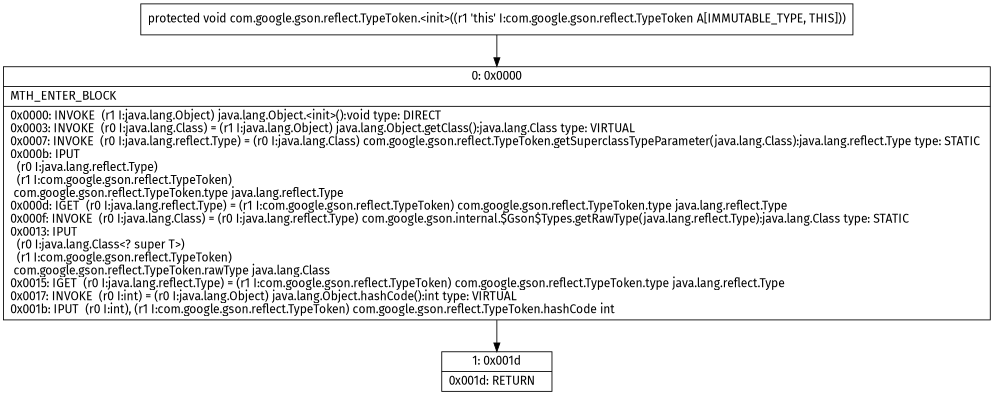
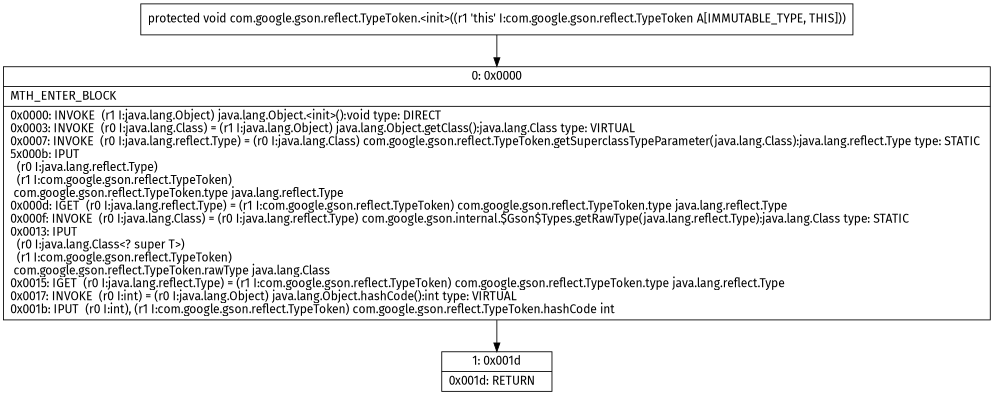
  digraph {
    fontname="Fira Sans"
    node [shape=record fontname="Fira Sans"]
    edge [fontname="Fira Sans"]
-   n1 [label="{0\:\ 0x0000|MTH_ENTER_BLOCK\l|0x0000: INVOKE  (r1 I:java.lang.Object) java.lang.Object.\<init\>():void type: DIRECT \l0x0003: INVOKE  (r0 I:java.lang.Class) = (r1 I:java.lang.Object) java.lang.Object.getClass():java.lang.Class type: VIRTUAL \l0x0007: INVOKE  (r0 I:java.lang.reflect.Type) = (r0 I:java.lang.Class) com.google.gson.reflect.TypeToken.getSuperclassTypeParameter(java.lang.Class):java.lang.reflect.Type type: STATIC \l0x000b: IPUT  \l  (r0 I:java.lang.reflect.Type)\l  (r1 I:com.google.gson.reflect.TypeToken)\l com.google.gson.reflect.TypeToken.type java.lang.reflect.Type \l0x000d: IGET  (r0 I:java.lang.reflect.Type) = (r1 I:com.google.gson.reflect.TypeToken) com.google.gson.reflect.TypeToken.type java.lang.reflect.Type \l0x000f: INVOKE  (r0 I:java.lang.Class) = (r0 I:java.lang.reflect.Type) com.google.gson.internal.$Gson$Types.getRawType(java.lang.reflect.Type):java.lang.Class type: STATIC \l0x0013: IPUT  \l  (r0 I:java.lang.Class\<? super T\>)\l  (r1 I:com.google.gson.reflect.TypeToken)\l com.google.gson.reflect.TypeToken.rawType java.lang.Class \l0x0015: IGET  (r0 I:java.lang.reflect.Type) = (r1 I:com.google.gson.reflect.TypeToken) com.google.gson.reflect.TypeToken.type java.lang.reflect.Type \l0x0017: INVOKE  (r0 I:int) = (r0 I:java.lang.Object) java.lang.Object.hashCode():int type: VIRTUAL \l0x001b: IPUT  (r0 I:int), (r1 I:com.google.gson.reflect.TypeToken) com.google.gson.reflect.TypeToken.hashCode int \l}"]
+   n1 [label="{0\:\ 0x0000|MTH_ENTER_BLOCK\l|0x0000: INVOKE  (r1 I:java.lang.Object) java.lang.Object.\<init\>():void type: DIRECT \l0x0003: INVOKE  (r0 I:java.lang.Class) = (r1 I:java.lang.Object) java.lang.Object.getClass():java.lang.Class type: VIRTUAL \l0x0007: INVOKE  (r0 I:java.lang.reflect.Type) = (r0 I:java.lang.Class) com.google.gson.reflect.TypeToken.getSuperclassTypeParameter(java.lang.Class):java.lang.reflect.Type type: STATIC \l5x000b: IPUT  \l  (r0 I:java.lang.reflect.Type)\l  (r1 I:com.google.gson.reflect.TypeToken)\l com.google.gson.reflect.TypeToken.type java.lang.reflect.Type \l0x000d: IGET  (r0 I:java.lang.reflect.Type) = (r1 I:com.google.gson.reflect.TypeToken) com.google.gson.reflect.TypeToken.type java.lang.reflect.Type \l0x000f: INVOKE  (r0 I:java.lang.Class) = (r0 I:java.lang.reflect.Type) com.google.gson.internal.$Gson$Types.getRawType(java.lang.reflect.Type):java.lang.Class type: STATIC \l0x0013: IPUT  \l  (r0 I:java.lang.Class\<? super T\>)\l  (r1 I:com.google.gson.reflect.TypeToken)\l com.google.gson.reflect.TypeToken.rawType java.lang.Class \l0x0015: IGET  (r0 I:java.lang.reflect.Type) = (r1 I:com.google.gson.reflect.TypeToken) com.google.gson.reflect.TypeToken.type java.lang.reflect.Type \l0x0017: INVOKE  (r0 I:int) = (r0 I:java.lang.Object) java.lang.Object.hashCode():int type: VIRTUAL \l0x001b: IPUT  (r0 I:int), (r1 I:com.google.gson.reflect.TypeToken) com.google.gson.reflect.TypeToken.hashCode int \l}"]
    n2 [label="{1\:\ 0x001d|0x001d: RETURN   \l}"]
    n3 [label="{protected void com.google.gson.reflect.TypeToken.\<init\>((r1 'this' I:com.google.gson.reflect.TypeToken A[IMMUTABLE_TYPE, THIS])) }"]
    n1 -> n2
    n3 -> n1
  }
